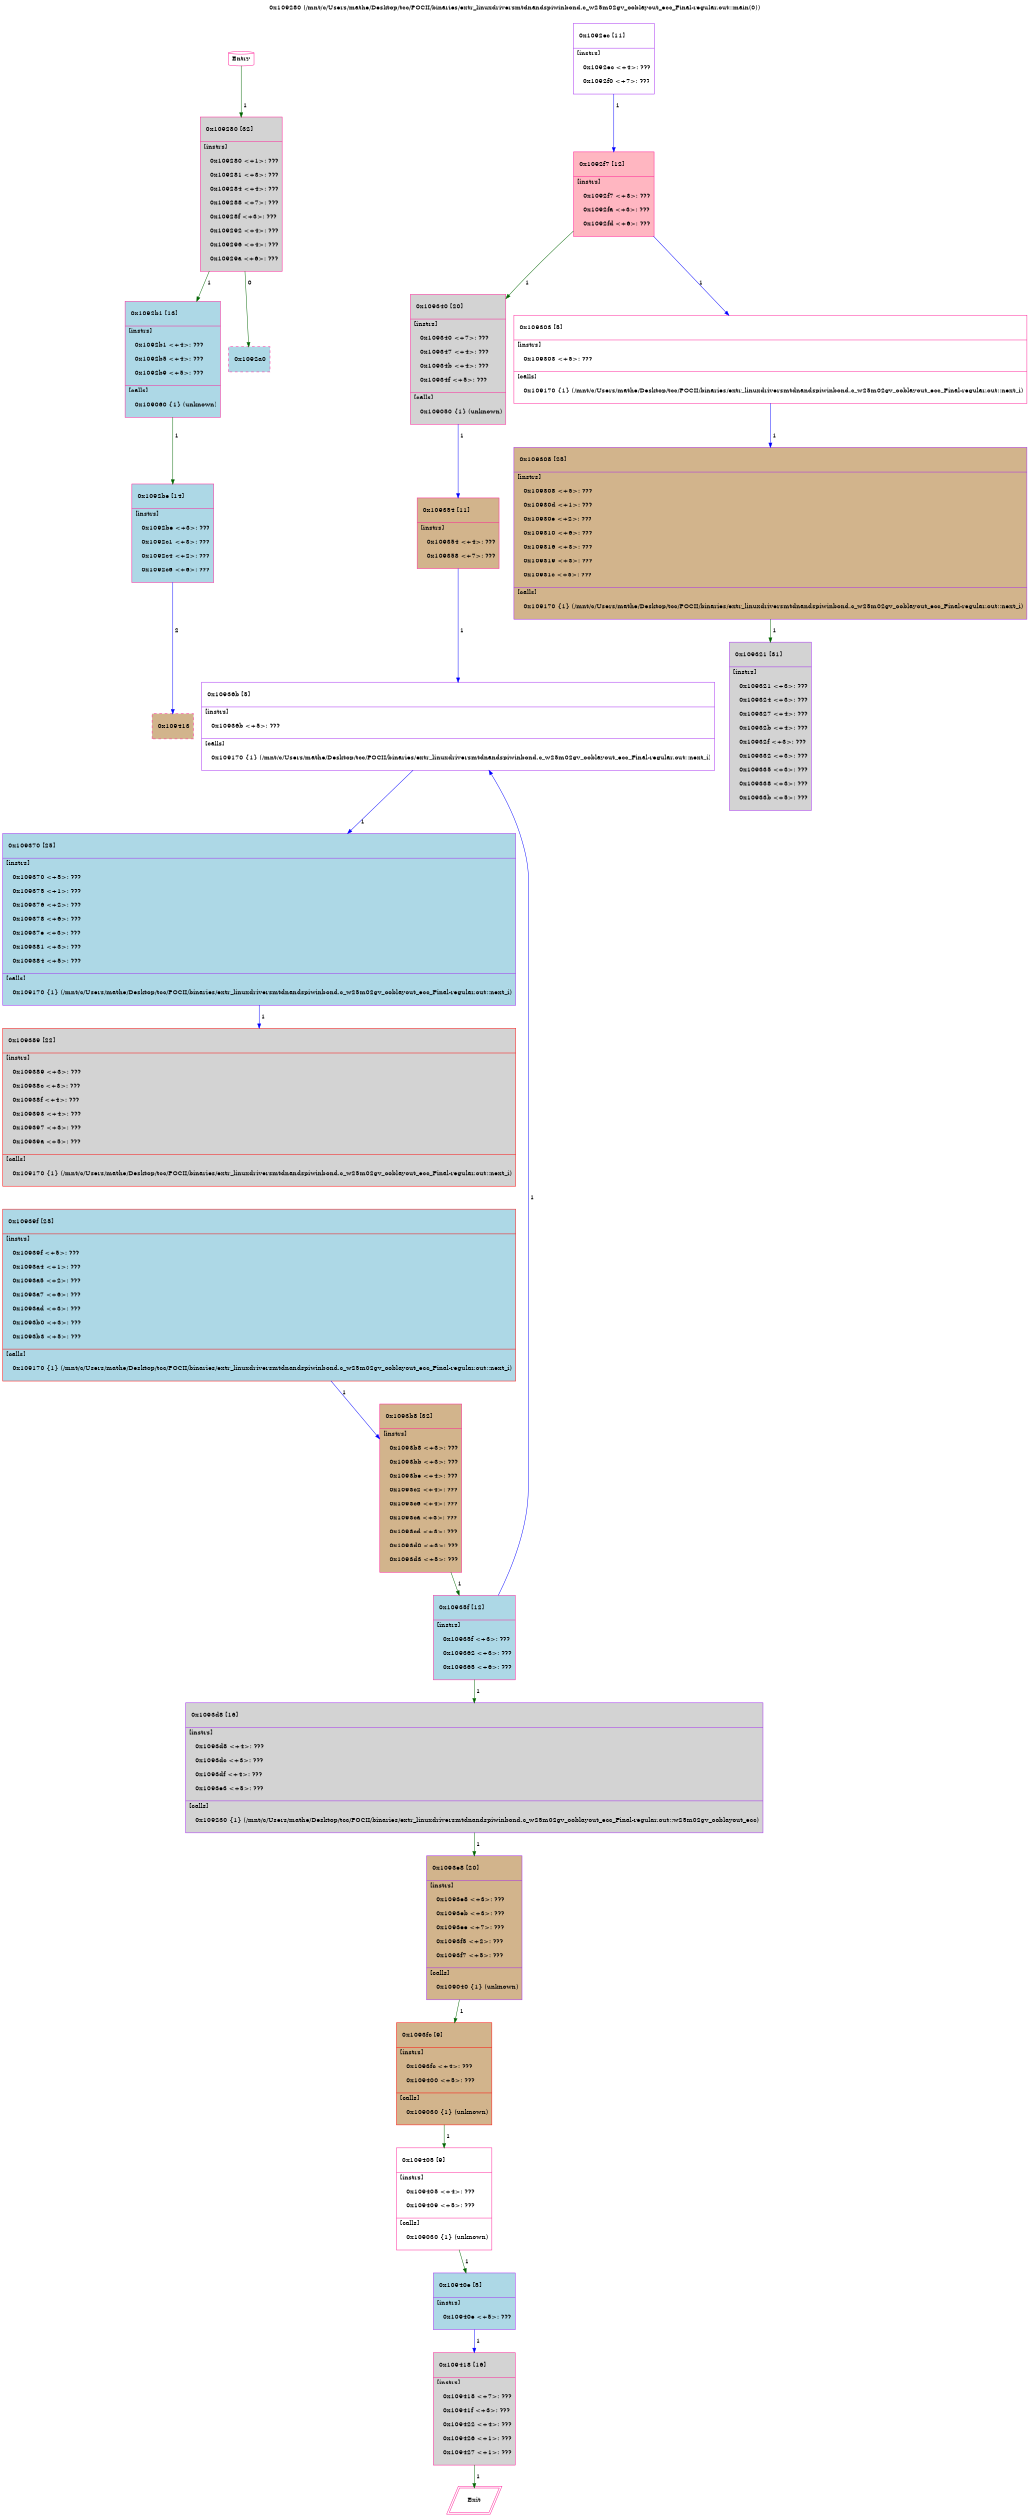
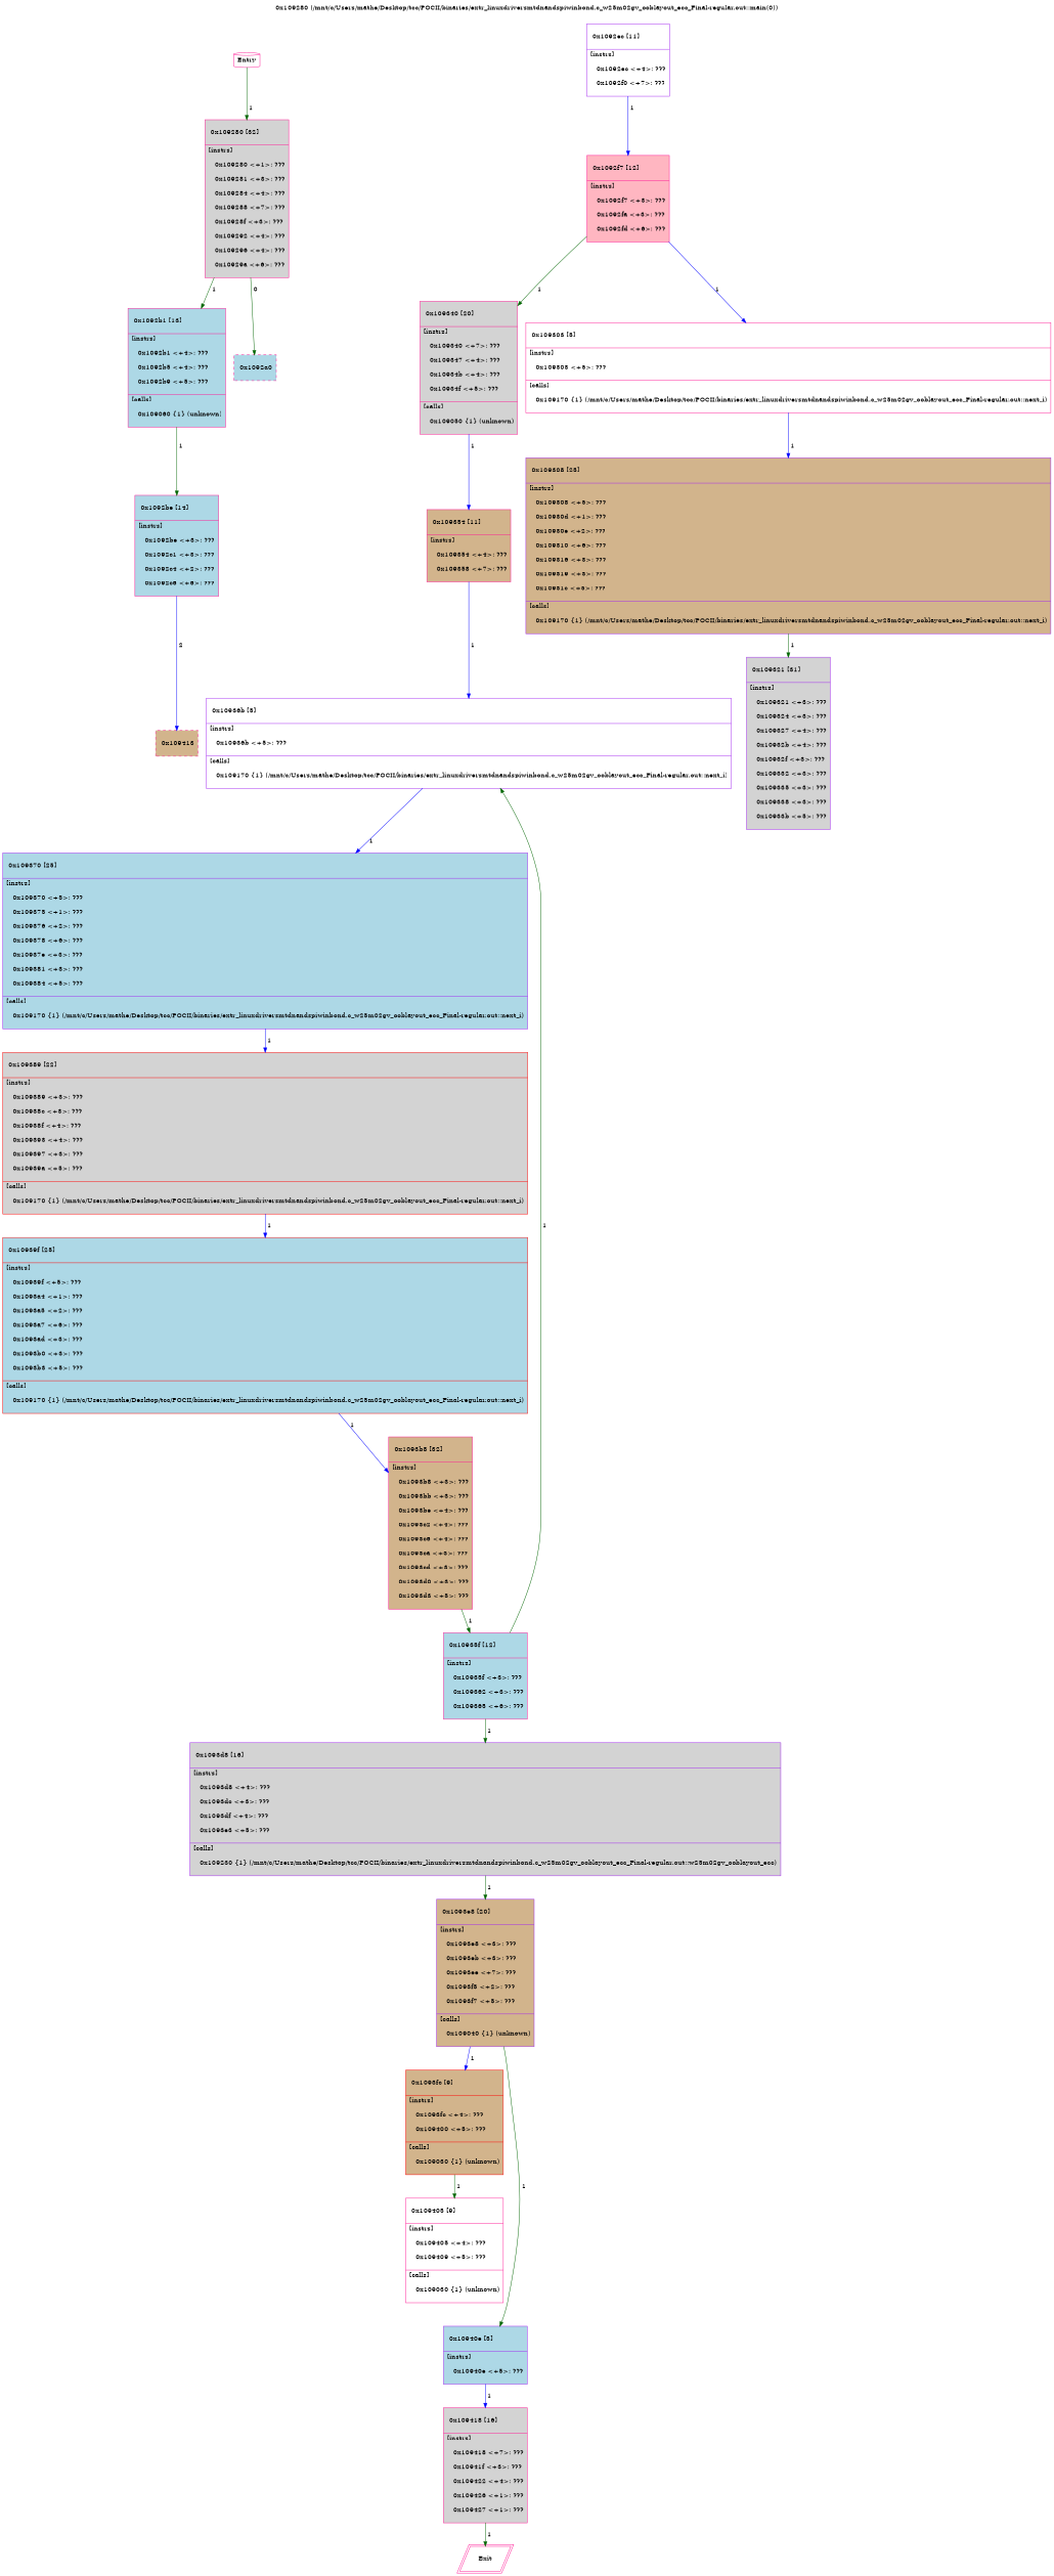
  digraph {
    label="0x109280 (/mnt/c/Users/mathe/Desktop/tcc/POCII/binaries/extr_linuxdriversmtdnandspiwinbond.c_w25m02gv_ooblayout_ecc_Final-regular.out::main(0))"
    labelloc=t
    node [color=deeppink fillcolor=lightblue shape=record style=filled]
    edge [color=darkgreen]
    Entry [fillcolor=white height=0.3 shape=cylinder width=0.3]
    n2 [fillcolor=lightgrey label="{\n     0x109280 [32]\l\n     | [instrs]\l\n     &nbsp;&nbsp;0x109280 \<+1\>: ???\l\n     &nbsp;&nbsp;0x109281 \<+3\>: ???\l\n     &nbsp;&nbsp;0x109284 \<+4\>: ???\l\n     &nbsp;&nbsp;0x109288 \<+7\>: ???\l\n     &nbsp;&nbsp;0x10928f \<+3\>: ???\l\n     &nbsp;&nbsp;0x109292 \<+4\>: ???\l\n     &nbsp;&nbsp;0x109296 \<+4\>: ???\l\n     &nbsp;&nbsp;0x10929a \<+6\>: ???\l\n  }"]
    n3 [label="{\n     0x1092b1 [13]\l\n     | [instrs]\l\n     &nbsp;&nbsp;0x1092b1 \<+4\>: ???\l\n     &nbsp;&nbsp;0x1092b5 \<+4\>: ???\l\n     &nbsp;&nbsp;0x1092b9 \<+5\>: ???\l\n     | [calls]\l\n     &nbsp;&nbsp;0x109060 \{1\} (unknown)\l\n  }"]
    n4 [label="{\n     0x1092a0\l\n  }" style="dashed,filled"]
    n5 [label="{\n     0x1092be [14]\l\n     | [instrs]\l\n     &nbsp;&nbsp;0x1092be \<+3\>: ???\l\n     &nbsp;&nbsp;0x1092c1 \<+3\>: ???\l\n     &nbsp;&nbsp;0x1092c4 \<+2\>: ???\l\n     &nbsp;&nbsp;0x1092c6 \<+6\>: ???\l\n  }"]
    n6 [fillcolor=tan label="{\n     0x109413\l\n  }" style="dashed,filled"]
    n7 [color=purple fillcolor=white label="{\n     0x1092ec [11]\l\n     | [instrs]\l\n     &nbsp;&nbsp;0x1092ec \<+4\>: ???\l\n     &nbsp;&nbsp;0x1092f0 \<+7\>: ???\l\n  }"]
    n8 [fillcolor=lightpink label="{\n     0x1092f7 [12]\l\n     | [instrs]\l\n     &nbsp;&nbsp;0x1092f7 \<+3\>: ???\l\n     &nbsp;&nbsp;0x1092fa \<+3\>: ???\l\n     &nbsp;&nbsp;0x1092fd \<+6\>: ???\l\n  }"]
    Exit [fillcolor=white height=0.3 peripheries=2 shape=parallelogram width=0.3]
    n10 [fillcolor=lightgrey label="{\n     0x109340 [20]\l\n     | [instrs]\l\n     &nbsp;&nbsp;0x109340 \<+7\>: ???\l\n     &nbsp;&nbsp;0x109347 \<+4\>: ???\l\n     &nbsp;&nbsp;0x10934b \<+4\>: ???\l\n     &nbsp;&nbsp;0x10934f \<+5\>: ???\l\n     | [calls]\l\n     &nbsp;&nbsp;0x109050 \{1\} (unknown)\l\n  }"]
    n11 [fillcolor=white label="{\n     0x109303 [5]\l\n     | [instrs]\l\n     &nbsp;&nbsp;0x109303 \<+5\>: ???\l\n     | [calls]\l\n     &nbsp;&nbsp;0x109170 \{1\} (/mnt/c/Users/mathe/Desktop/tcc/POCII/binaries/extr_linuxdriversmtdnandspiwinbond.c_w25m02gv_ooblayout_ecc_Final-regular.out::next_i)\l\n  }"]
    n12 [fillcolor=tan label="{\n     0x109354 [11]\l\n     | [instrs]\l\n     &nbsp;&nbsp;0x109354 \<+4\>: ???\l\n     &nbsp;&nbsp;0x109358 \<+7\>: ???\l\n  }"]
    n13 [color=purple fillcolor=tan label="{\n     0x109308 [25]\l\n     | [instrs]\l\n     &nbsp;&nbsp;0x109308 \<+5\>: ???\l\n     &nbsp;&nbsp;0x10930d \<+1\>: ???\l\n     &nbsp;&nbsp;0x10930e \<+2\>: ???\l\n     &nbsp;&nbsp;0x109310 \<+6\>: ???\l\n     &nbsp;&nbsp;0x109316 \<+3\>: ???\l\n     &nbsp;&nbsp;0x109319 \<+3\>: ???\l\n     &nbsp;&nbsp;0x10931c \<+5\>: ???\l\n     | [calls]\l\n     &nbsp;&nbsp;0x109170 \{1\} (/mnt/c/Users/mathe/Desktop/tcc/POCII/binaries/extr_linuxdriversmtdnandspiwinbond.c_w25m02gv_ooblayout_ecc_Final-regular.out::next_i)\l\n  }"]
    n14 [color=purple fillcolor=white label="{\n     0x10936b [5]\l\n     | [instrs]\l\n     &nbsp;&nbsp;0x10936b \<+5\>: ???\l\n     | [calls]\l\n     &nbsp;&nbsp;0x109170 \{1\} (/mnt/c/Users/mathe/Desktop/tcc/POCII/binaries/extr_linuxdriversmtdnandspiwinbond.c_w25m02gv_ooblayout_ecc_Final-regular.out::next_i)\l\n  }"]
    n15 [color=purple fillcolor=lightgrey label="{\n     0x109321 [31]\l\n     | [instrs]\l\n     &nbsp;&nbsp;0x109321 \<+3\>: ???\l\n     &nbsp;&nbsp;0x109324 \<+3\>: ???\l\n     &nbsp;&nbsp;0x109327 \<+4\>: ???\l\n     &nbsp;&nbsp;0x10932b \<+4\>: ???\l\n     &nbsp;&nbsp;0x10932f \<+3\>: ???\l\n     &nbsp;&nbsp;0x109332 \<+3\>: ???\l\n     &nbsp;&nbsp;0x109335 \<+3\>: ???\l\n     &nbsp;&nbsp;0x109338 \<+3\>: ???\l\n     &nbsp;&nbsp;0x10933b \<+5\>: ???\l\n  }"]
    n16 [label="{\n     0x10935f [12]\l\n     | [instrs]\l\n     &nbsp;&nbsp;0x10935f \<+3\>: ???\l\n     &nbsp;&nbsp;0x109362 \<+3\>: ???\l\n     &nbsp;&nbsp;0x109365 \<+6\>: ???\l\n  }"]
    n17 [color=purple fillcolor=lightgrey label="{\n     0x1093d8 [16]\l\n     | [instrs]\l\n     &nbsp;&nbsp;0x1093d8 \<+4\>: ???\l\n     &nbsp;&nbsp;0x1093dc \<+3\>: ???\l\n     &nbsp;&nbsp;0x1093df \<+4\>: ???\l\n     &nbsp;&nbsp;0x1093e3 \<+5\>: ???\l\n     | [calls]\l\n     &nbsp;&nbsp;0x109230 \{1\} (/mnt/c/Users/mathe/Desktop/tcc/POCII/binaries/extr_linuxdriversmtdnandspiwinbond.c_w25m02gv_ooblayout_ecc_Final-regular.out::w25m02gv_ooblayout_ecc)\l\n  }"]
    n18 [color=purple fillcolor=tan label="{\n     0x1093e8 [20]\l\n     | [instrs]\l\n     &nbsp;&nbsp;0x1093e8 \<+3\>: ???\l\n     &nbsp;&nbsp;0x1093eb \<+3\>: ???\l\n     &nbsp;&nbsp;0x1093ee \<+7\>: ???\l\n     &nbsp;&nbsp;0x1093f5 \<+2\>: ???\l\n     &nbsp;&nbsp;0x1093f7 \<+5\>: ???\l\n     | [calls]\l\n     &nbsp;&nbsp;0x109040 \{1\} (unknown)\l\n  }"]
    n19 [color=purple label="{\n     0x109370 [25]\l\n     | [instrs]\l\n     &nbsp;&nbsp;0x109370 \<+5\>: ???\l\n     &nbsp;&nbsp;0x109375 \<+1\>: ???\l\n     &nbsp;&nbsp;0x109376 \<+2\>: ???\l\n     &nbsp;&nbsp;0x109378 \<+6\>: ???\l\n     &nbsp;&nbsp;0x10937e \<+3\>: ???\l\n     &nbsp;&nbsp;0x109381 \<+3\>: ???\l\n     &nbsp;&nbsp;0x109384 \<+5\>: ???\l\n     | [calls]\l\n     &nbsp;&nbsp;0x109170 \{1\} (/mnt/c/Users/mathe/Desktop/tcc/POCII/binaries/extr_linuxdriversmtdnandspiwinbond.c_w25m02gv_ooblayout_ecc_Final-regular.out::next_i)\l\n  }"]
    n20 [color=red fillcolor=tan label="{\n     0x1093fc [9]\l\n     | [instrs]\l\n     &nbsp;&nbsp;0x1093fc \<+4\>: ???\l\n     &nbsp;&nbsp;0x109400 \<+5\>: ???\l\n     | [calls]\l\n     &nbsp;&nbsp;0x109030 \{1\} (unknown)\l\n  }"]
    n21 [color=red fillcolor=lightgrey label="{\n     0x109389 [22]\l\n     | [instrs]\l\n     &nbsp;&nbsp;0x109389 \<+3\>: ???\l\n     &nbsp;&nbsp;0x10938c \<+3\>: ???\l\n     &nbsp;&nbsp;0x10938f \<+4\>: ???\l\n     &nbsp;&nbsp;0x109393 \<+4\>: ???\l\n     &nbsp;&nbsp;0x109397 \<+3\>: ???\l\n     &nbsp;&nbsp;0x10939a \<+5\>: ???\l\n     | [calls]\l\n     &nbsp;&nbsp;0x109170 \{1\} (/mnt/c/Users/mathe/Desktop/tcc/POCII/binaries/extr_linuxdriversmtdnandspiwinbond.c_w25m02gv_ooblayout_ecc_Final-regular.out::next_i)\l\n  }"]
    n22 [color=red label="{\n     0x10939f [25]\l\n     | [instrs]\l\n     &nbsp;&nbsp;0x10939f \<+5\>: ???\l\n     &nbsp;&nbsp;0x1093a4 \<+1\>: ???\l\n     &nbsp;&nbsp;0x1093a5 \<+2\>: ???\l\n     &nbsp;&nbsp;0x1093a7 \<+6\>: ???\l\n     &nbsp;&nbsp;0x1093ad \<+3\>: ???\l\n     &nbsp;&nbsp;0x1093b0 \<+3\>: ???\l\n     &nbsp;&nbsp;0x1093b3 \<+5\>: ???\l\n     | [calls]\l\n     &nbsp;&nbsp;0x109170 \{1\} (/mnt/c/Users/mathe/Desktop/tcc/POCII/binaries/extr_linuxdriversmtdnandspiwinbond.c_w25m02gv_ooblayout_ecc_Final-regular.out::next_i)\l\n  }"]
    n23 [fillcolor=tan label="{\n     0x1093b8 [32]\l\n     | [instrs]\l\n     &nbsp;&nbsp;0x1093b8 \<+3\>: ???\l\n     &nbsp;&nbsp;0x1093bb \<+3\>: ???\l\n     &nbsp;&nbsp;0x1093be \<+4\>: ???\l\n     &nbsp;&nbsp;0x1093c2 \<+4\>: ???\l\n     &nbsp;&nbsp;0x1093c6 \<+4\>: ???\l\n     &nbsp;&nbsp;0x1093ca \<+3\>: ???\l\n     &nbsp;&nbsp;0x1093cd \<+3\>: ???\l\n     &nbsp;&nbsp;0x1093d0 \<+3\>: ???\l\n     &nbsp;&nbsp;0x1093d3 \<+5\>: ???\l\n  }"]
    n24 [fillcolor=white label="{\n     0x109405 [9]\l\n     | [instrs]\l\n     &nbsp;&nbsp;0x109405 \<+4\>: ???\l\n     &nbsp;&nbsp;0x109409 \<+5\>: ???\l\n     | [calls]\l\n     &nbsp;&nbsp;0x109030 \{1\} (unknown)\l\n  }"]
    n25 [color=purple label="{\n     0x10940e [5]\l\n     | [instrs]\l\n     &nbsp;&nbsp;0x10940e \<+5\>: ???\l\n  }"]
    n26 [fillcolor=lightgrey label="{\n     0x109418 [16]\l\n     | [instrs]\l\n     &nbsp;&nbsp;0x109418 \<+7\>: ???\l\n     &nbsp;&nbsp;0x10941f \<+3\>: ???\l\n     &nbsp;&nbsp;0x109422 \<+4\>: ???\l\n     &nbsp;&nbsp;0x109426 \<+1\>: ???\l\n     &nbsp;&nbsp;0x109427 \<+1\>: ???\l\n  }"]
    Entry -> n2 [label=" 1"]
    n2 -> n3 [label=" 1"]
    n2 -> n4 [label=" 0"]
    n3 -> n5 [label=" 1"]
    n5 -> n6 [color=blue label=" 2"]
    n7 -> n8 [color=blue label=" 1"]
    n8 -> n10 [label=" 1"]
    n8 -> n11 [color=blue label=" 1"]
    n10 -> n12 [color=blue label=" 1"]
    n11 -> n13 [color=blue label=" 1"]
    n12 -> n14 [color=blue label=" 1"]
    n13 -> n15 [label=" 1"]
    n14 -> n19 [color=blue label=" 1"]
-   n16 -> n14 [color=blue label=" 1"]
+   n16 -> n14 [label=" 1"]
    n16 -> n17 [label=" 1"]
    n17 -> n18 [label=" 1"]
-   n18 -> n20 [label=" 1"]
+   n18 -> n20 [color=blue label=" 1"]
    n19 -> n21 [color=blue label=" 1"]
    n20 -> n24 [label=" 1"]
+   n21 -> n22 [color=blue label=" 1"]
    n22 -> n23 [color=blue label=" 1"]
    n23 -> n16 [label=" 1"]
-   n24 -> n25 [label=" 1"]
+   n18 -> n25 [label=" 1"]
    n25 -> n26 [color=blue label=" 1"]
    n26 -> Exit [label=" 1"]
  }
